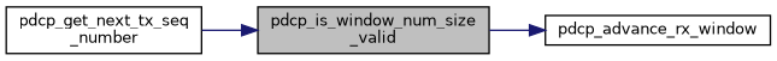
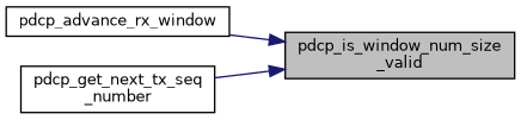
  digraph {
    rankdir=RL
    node [color=black fillcolor=white fontname=Helvetica fontsize=10 shape=record style=filled]
    edge [color=midnightblue dir=back fontname=Helvetica fontsize=10 labelfontname=Helvetica labelfontsize=10 style=solid]
    n1 [fillcolor=grey75 fontcolor=black height=0.2 label="pdcp_is_window_num_size\l_valid" width=0.4]
    n2 [height=0.2 label=pdcp_advance_rx_window width=0.4]
    n3 [height=0.2 label="pdcp_get_next_tx_seq\l_number" width=0.4]
-   n2 -> n1
+   n1 -> n2
    n1 -> n3
  }
